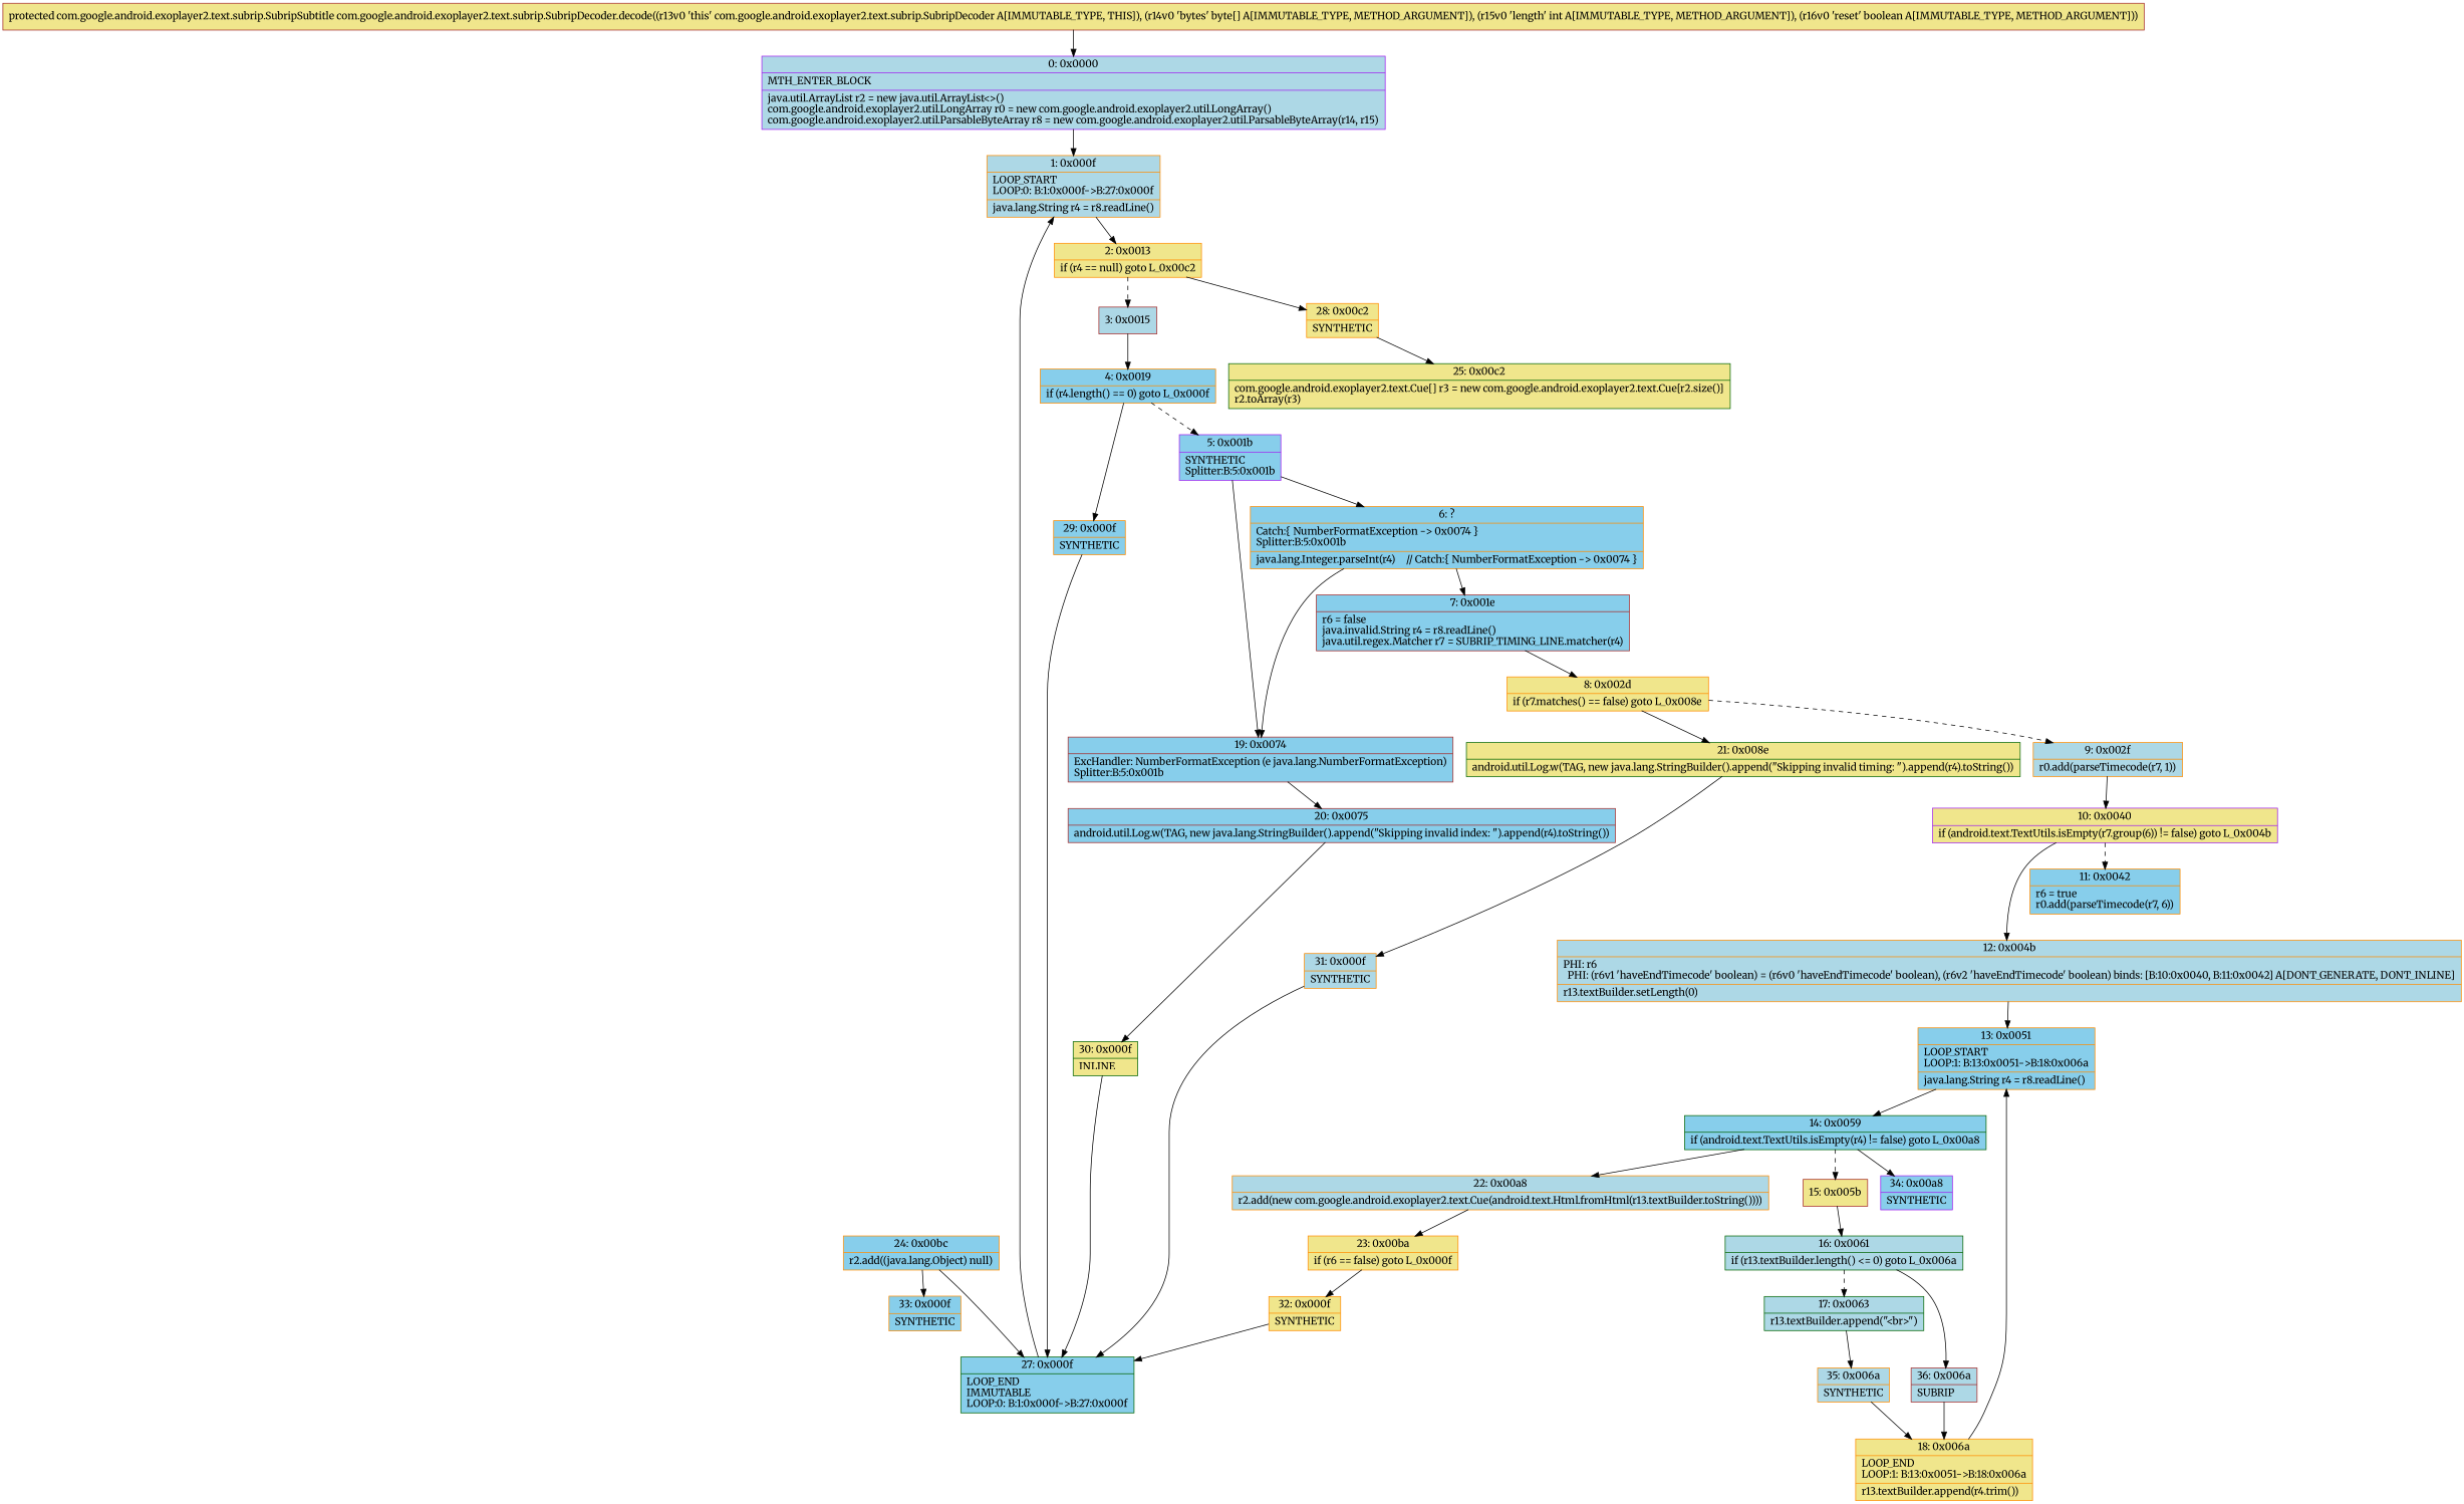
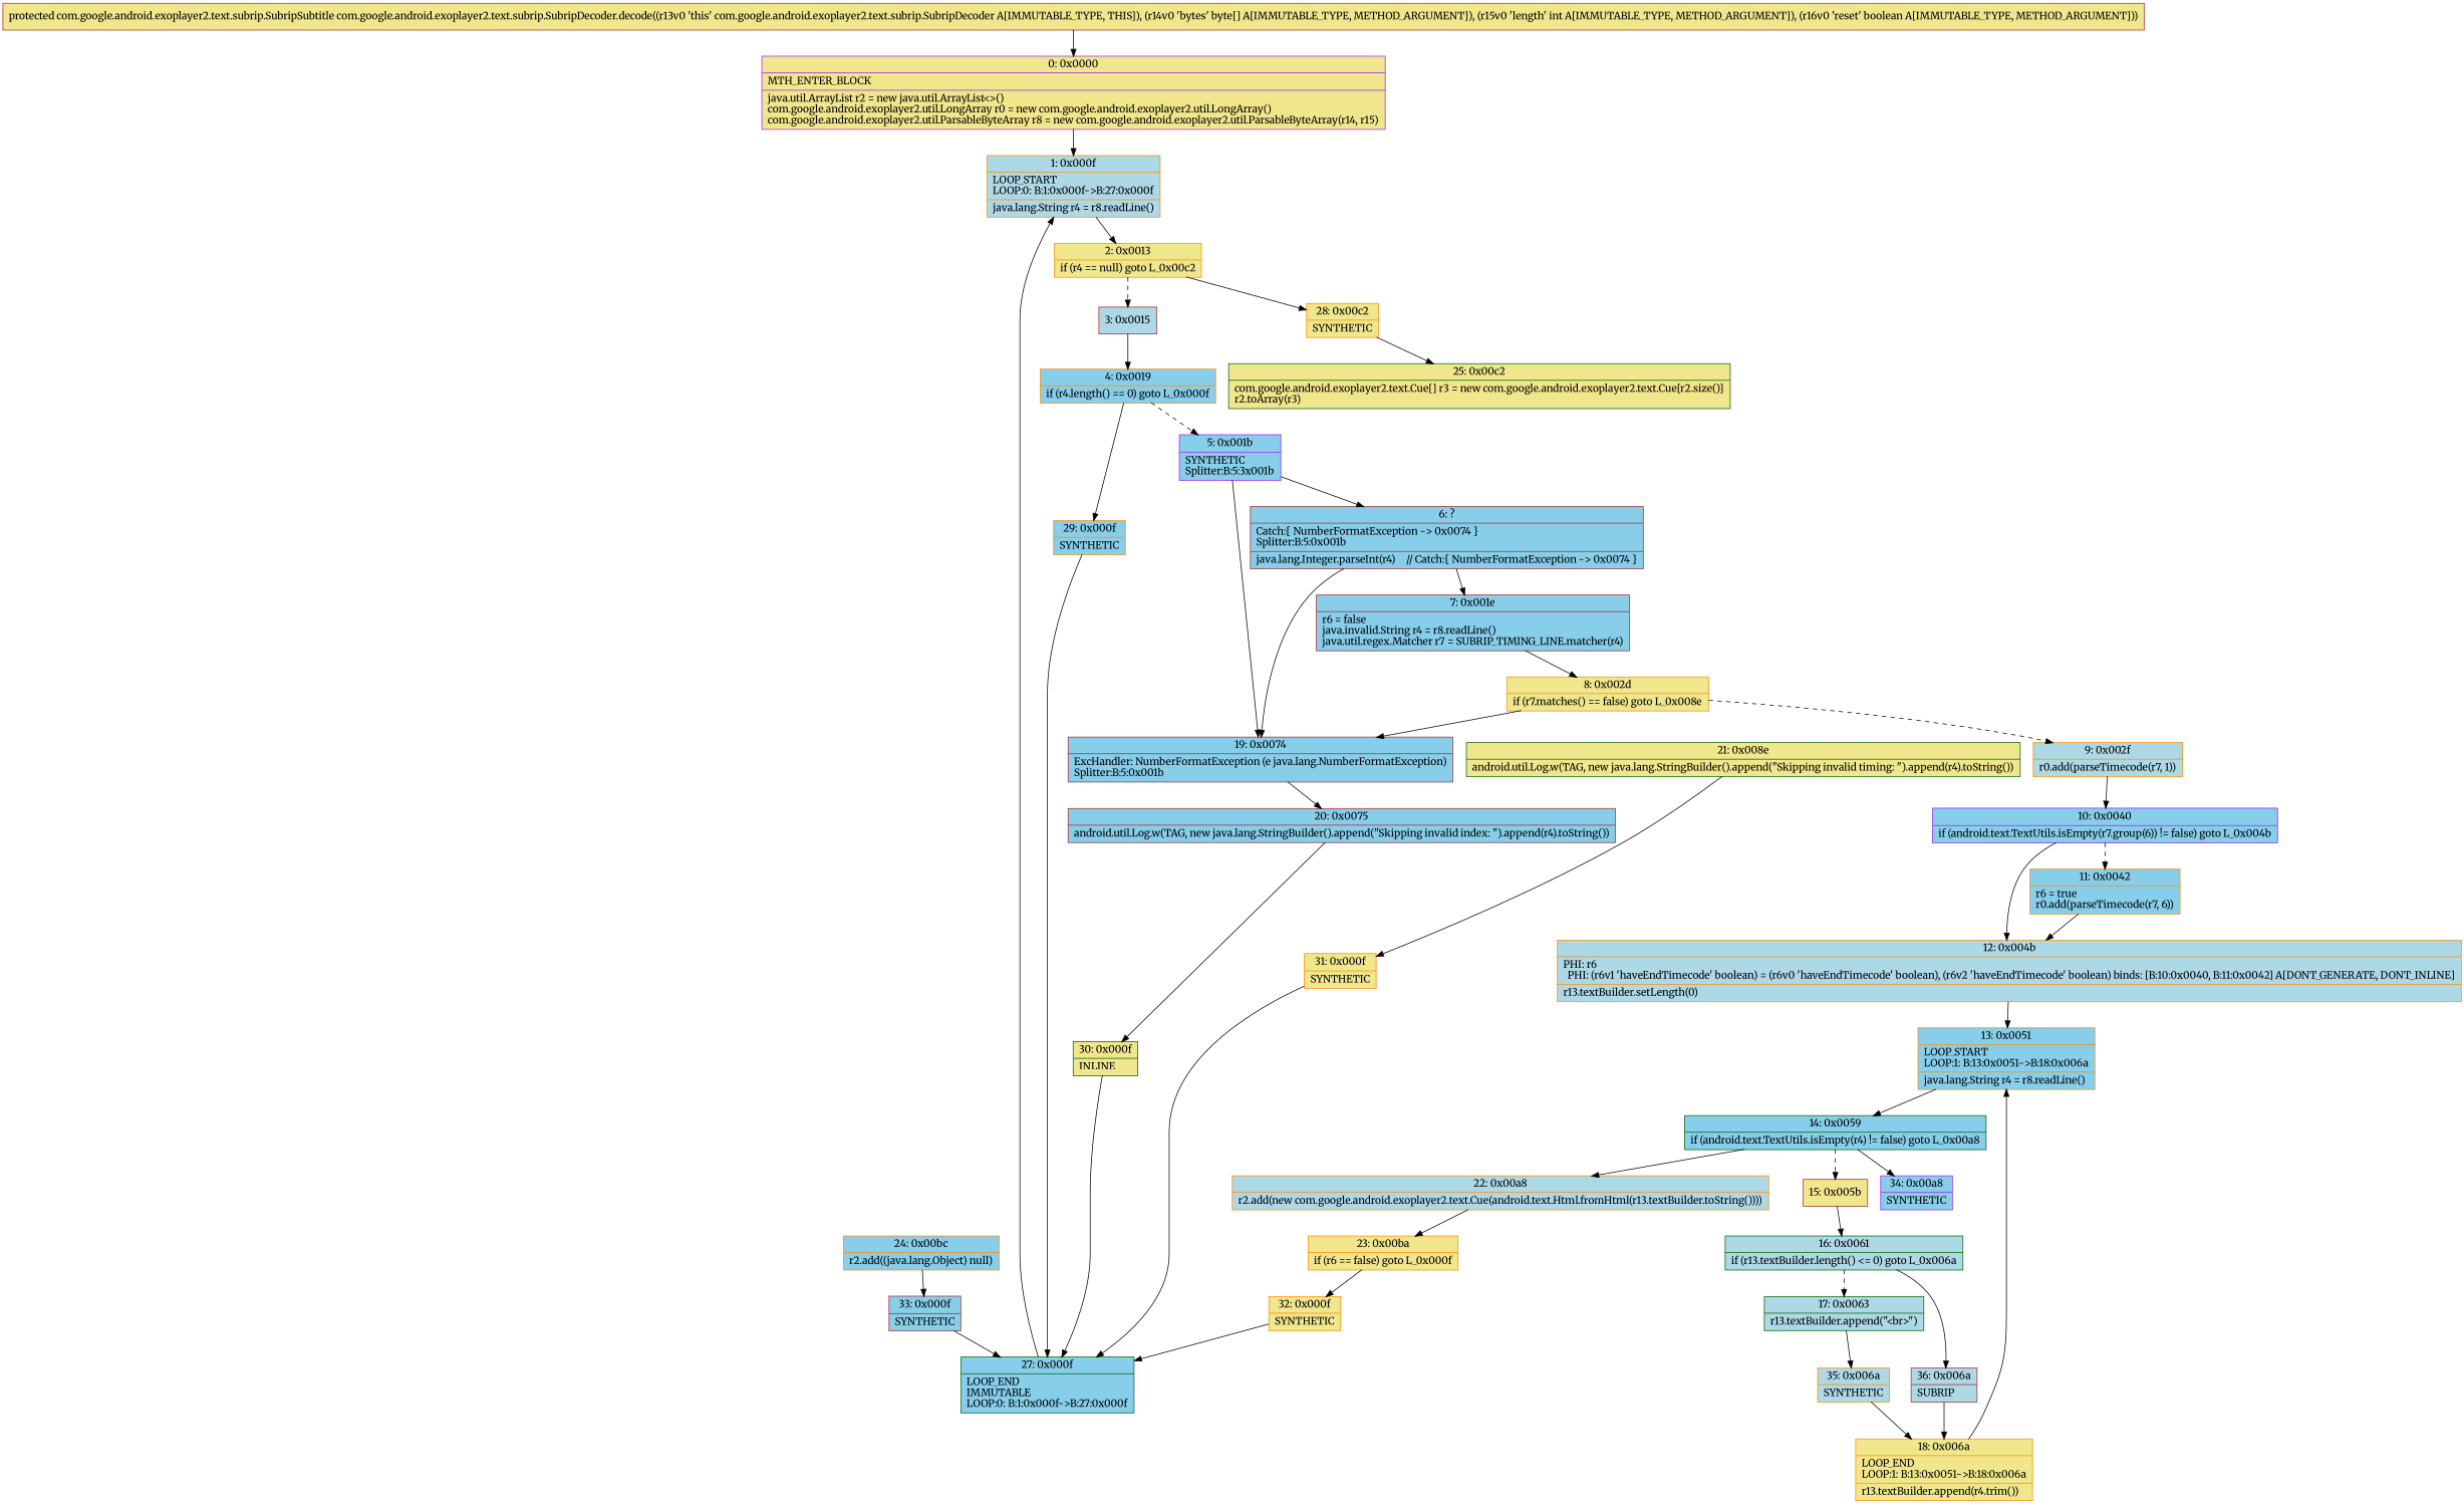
  digraph {
    fontname=Merriweather
    node [color=darkorange fillcolor=skyblue fontname=Merriweather shape=record style=filled]
    edge [fontname=Merriweather]
-   n1 [color=purple fillcolor=lightblue label="{0\:\ 0x0000|MTH_ENTER_BLOCK\l|java.util.ArrayList r2 = new java.util.ArrayList\<\>()\lcom.google.android.exoplayer2.util.LongArray r0 = new com.google.android.exoplayer2.util.LongArray()\lcom.google.android.exoplayer2.util.ParsableByteArray r8 = new com.google.android.exoplayer2.util.ParsableByteArray(r14, r15)\l}"]
+   n1 [color=purple fillcolor=khaki label="{0\:\ 0x0000|MTH_ENTER_BLOCK\l|java.util.ArrayList r2 = new java.util.ArrayList\<\>()\lcom.google.android.exoplayer2.util.LongArray r0 = new com.google.android.exoplayer2.util.LongArray()\lcom.google.android.exoplayer2.util.ParsableByteArray r8 = new com.google.android.exoplayer2.util.ParsableByteArray(r14, r15)\l}"]
    n2 [fillcolor=lightblue label="{1\:\ 0x000f|LOOP_START\lLOOP:0: B:1:0x000f\-\>B:27:0x000f\l|java.lang.String r4 = r8.readLine()\l}"]
    n3 [fillcolor=khaki label="{2\:\ 0x0013|if (r4 == null) goto L_0x00c2\l}"]
    n4 [color=brown fillcolor=lightblue label="{3\:\ 0x0015}"]
    n5 [fillcolor=khaki label="{28\:\ 0x00c2|SYNTHETIC\l}"]
    n6 [label="{4\:\ 0x0019|if (r4.length() == 0) goto L_0x000f\l}"]
    n7 [color=darkgreen fillcolor=khaki label="{25\:\ 0x00c2|com.google.android.exoplayer2.text.Cue[] r3 = new com.google.android.exoplayer2.text.Cue[r2.size()]\lr2.toArray(r3)\l}"]
-   n8 [color=purple label="{5\:\ 0x001b|SYNTHETIC\lSplitter:B:5:0x001b\l}"]
+   n8 [color=purple label="{5\:\ 0x001b|SYNTHETIC\lSplitter:B:5:3x001b\l}"]
    n9 [label="{29\:\ 0x000f|SYNTHETIC\l}"]
-   n10 [label="{6\:\ ?|Catch:\{ NumberFormatException \-\> 0x0074 \}\lSplitter:B:5:0x001b\l|java.lang.Integer.parseInt(r4)     \/\/ Catch:\{ NumberFormatException \-\> 0x0074 \}\l}"]
+   n10 [color=brown label="{6\:\ ?|Catch:\{ NumberFormatException \-\> 0x0074 \}\lSplitter:B:5:0x001b\l|java.lang.Integer.parseInt(r4)     \/\/ Catch:\{ NumberFormatException \-\> 0x0074 \}\l}"]
    n11 [color=brown label="{19\:\ 0x0074|ExcHandler: NumberFormatException (e java.lang.NumberFormatException)\lSplitter:B:5:0x001b\l}"]
    n12 [color=darkgreen label="{27\:\ 0x000f|LOOP_END\lIMMUTABLE\lLOOP:0: B:1:0x000f\-\>B:27:0x000f\l}"]
    n13 [color=brown label="{7\:\ 0x001e|r6 = false\ljava.invalid.String r4 = r8.readLine()\ljava.util.regex.Matcher r7 = SUBRIP_TIMING_LINE.matcher(r4)\l}"]
    n14 [color=brown label="{20\:\ 0x0075|android.util.Log.w(TAG, new java.lang.StringBuilder().append(\"Skipping invalid index: \").append(r4).toString())\l}"]
    n15 [fillcolor=khaki label="{8\:\ 0x002d|if (r7.matches() == false) goto L_0x008e\l}"]
    n16 [fillcolor=lightblue label="{9\:\ 0x002f|r0.add(parseTimecode(r7, 1))\l}"]
    n17 [color=darkgreen fillcolor=khaki label="{21\:\ 0x008e|android.util.Log.w(TAG, new java.lang.StringBuilder().append(\"Skipping invalid timing: \").append(r4).toString())\l}"]
-   n18 [color=purple fillcolor=khaki label="{10\:\ 0x0040|if (android.text.TextUtils.isEmpty(r7.group(6)) != false) goto L_0x004b\l}"]
-   n19 [fillcolor=lightblue label="{31\:\ 0x000f|SYNTHETIC\l}"]
+   n18 [color=purple label="{10\:\ 0x0040|if (android.text.TextUtils.isEmpty(r7.group(6)) != false) goto L_0x004b\l}"]
+   n19 [fillcolor=khaki label="{31\:\ 0x000f|SYNTHETIC\l}"]
    n20 [label="{11\:\ 0x0042|r6 = true\lr0.add(parseTimecode(r7, 6))\l}"]
    n21 [fillcolor=lightblue label="{12\:\ 0x004b|PHI: r6 \l  PHI: (r6v1 'haveEndTimecode' boolean) = (r6v0 'haveEndTimecode' boolean), (r6v2 'haveEndTimecode' boolean) binds: [B:10:0x0040, B:11:0x0042] A[DONT_GENERATE, DONT_INLINE]\l|r13.textBuilder.setLength(0)\l}"]
    n22 [label="{13\:\ 0x0051|LOOP_START\lLOOP:1: B:13:0x0051\-\>B:18:0x006a\l|java.lang.String r4 = r8.readLine()\l}"]
    n23 [color=darkgreen label="{14\:\ 0x0059|if (android.text.TextUtils.isEmpty(r4) != false) goto L_0x00a8\l}"]
    n24 [color=brown fillcolor=khaki label="{15\:\ 0x005b}"]
    n25 [color=purple label="{34\:\ 0x00a8|SYNTHETIC\l}"]
    n26 [fillcolor=lightblue label="{22\:\ 0x00a8|r2.add(new com.google.android.exoplayer2.text.Cue(android.text.Html.fromHtml(r13.textBuilder.toString())))\l}"]
    n27 [color=darkgreen fillcolor=lightblue label="{16\:\ 0x0061|if (r13.textBuilder.length() \<= 0) goto L_0x006a\l}"]
    n28 [color=darkgreen fillcolor=lightblue label="{17\:\ 0x0063|r13.textBuilder.append(\"\<br\>\")\l}"]
    n29 [color=brown fillcolor=lightblue label="{36\:\ 0x006a|SUBRIP\l}"]
    n30 [fillcolor=lightblue label="{35\:\ 0x006a|SYNTHETIC\l}"]
    n31 [fillcolor=khaki label="{18\:\ 0x006a|LOOP_END\lLOOP:1: B:13:0x0051\-\>B:18:0x006a\l|r13.textBuilder.append(r4.trim())\l}"]
    n32 [color=darkgreen fillcolor=khaki label="{30\:\ 0x000f|INLINE\l}"]
    n33 [fillcolor=khaki label="{23\:\ 0x00ba|if (r6 == false) goto L_0x000f\l}"]
    n34 [fillcolor=khaki label="{32\:\ 0x000f|SYNTHETIC\l}"]
    n35 [label="{24\:\ 0x00bc|r2.add((java.lang.Object) null)\l}"]
-   n36 [label="{33\:\ 0x000f|SYNTHETIC\l}"]
+   n36 [color=brown label="{33\:\ 0x000f|SYNTHETIC\l}"]
    n37 [color=brown fillcolor=khaki label="{protected com.google.android.exoplayer2.text.subrip.SubripSubtitle com.google.android.exoplayer2.text.subrip.SubripDecoder.decode((r13v0 'this' com.google.android.exoplayer2.text.subrip.SubripDecoder A[IMMUTABLE_TYPE, THIS]), (r14v0 'bytes' byte[] A[IMMUTABLE_TYPE, METHOD_ARGUMENT]), (r15v0 'length' int A[IMMUTABLE_TYPE, METHOD_ARGUMENT]), (r16v0 'reset' boolean A[IMMUTABLE_TYPE, METHOD_ARGUMENT])) }"]
    n1 -> n2
    n2 -> n3
    n3 -> n4 [style=dashed]
    n3 -> n5
    n4 -> n6
    n5 -> n7
    n6 -> n8 [style=dashed]
    n6 -> n9
    n8 -> n10
    n8 -> n11
    n9 -> n12
    n10 -> n11
    n10 -> n13
    n11 -> n14
    n12 -> n2
    n13 -> n15
    n14 -> n32
    n15 -> n16 [style=dashed]
-   n15 -> n17
+   n15 -> n11
    n16 -> n18
    n17 -> n19
    n18 -> n20 [style=dashed]
    n18 -> n21
    n19 -> n12
+   n20 -> n21
    n21 -> n22
    n22 -> n23
    n23 -> n24 [style=dashed]
    n23 -> n25
    n23 -> n26
    n24 -> n27
    n26 -> n33
    n27 -> n28 [style=dashed]
    n27 -> n29
    n28 -> n30
    n29 -> n31
    n30 -> n31
    n31 -> n22
    n32 -> n12
    n33 -> n34
    n34 -> n12
    n35 -> n36
-   n35 -> n12
+   n36 -> n12
    n37 -> n1
  }
